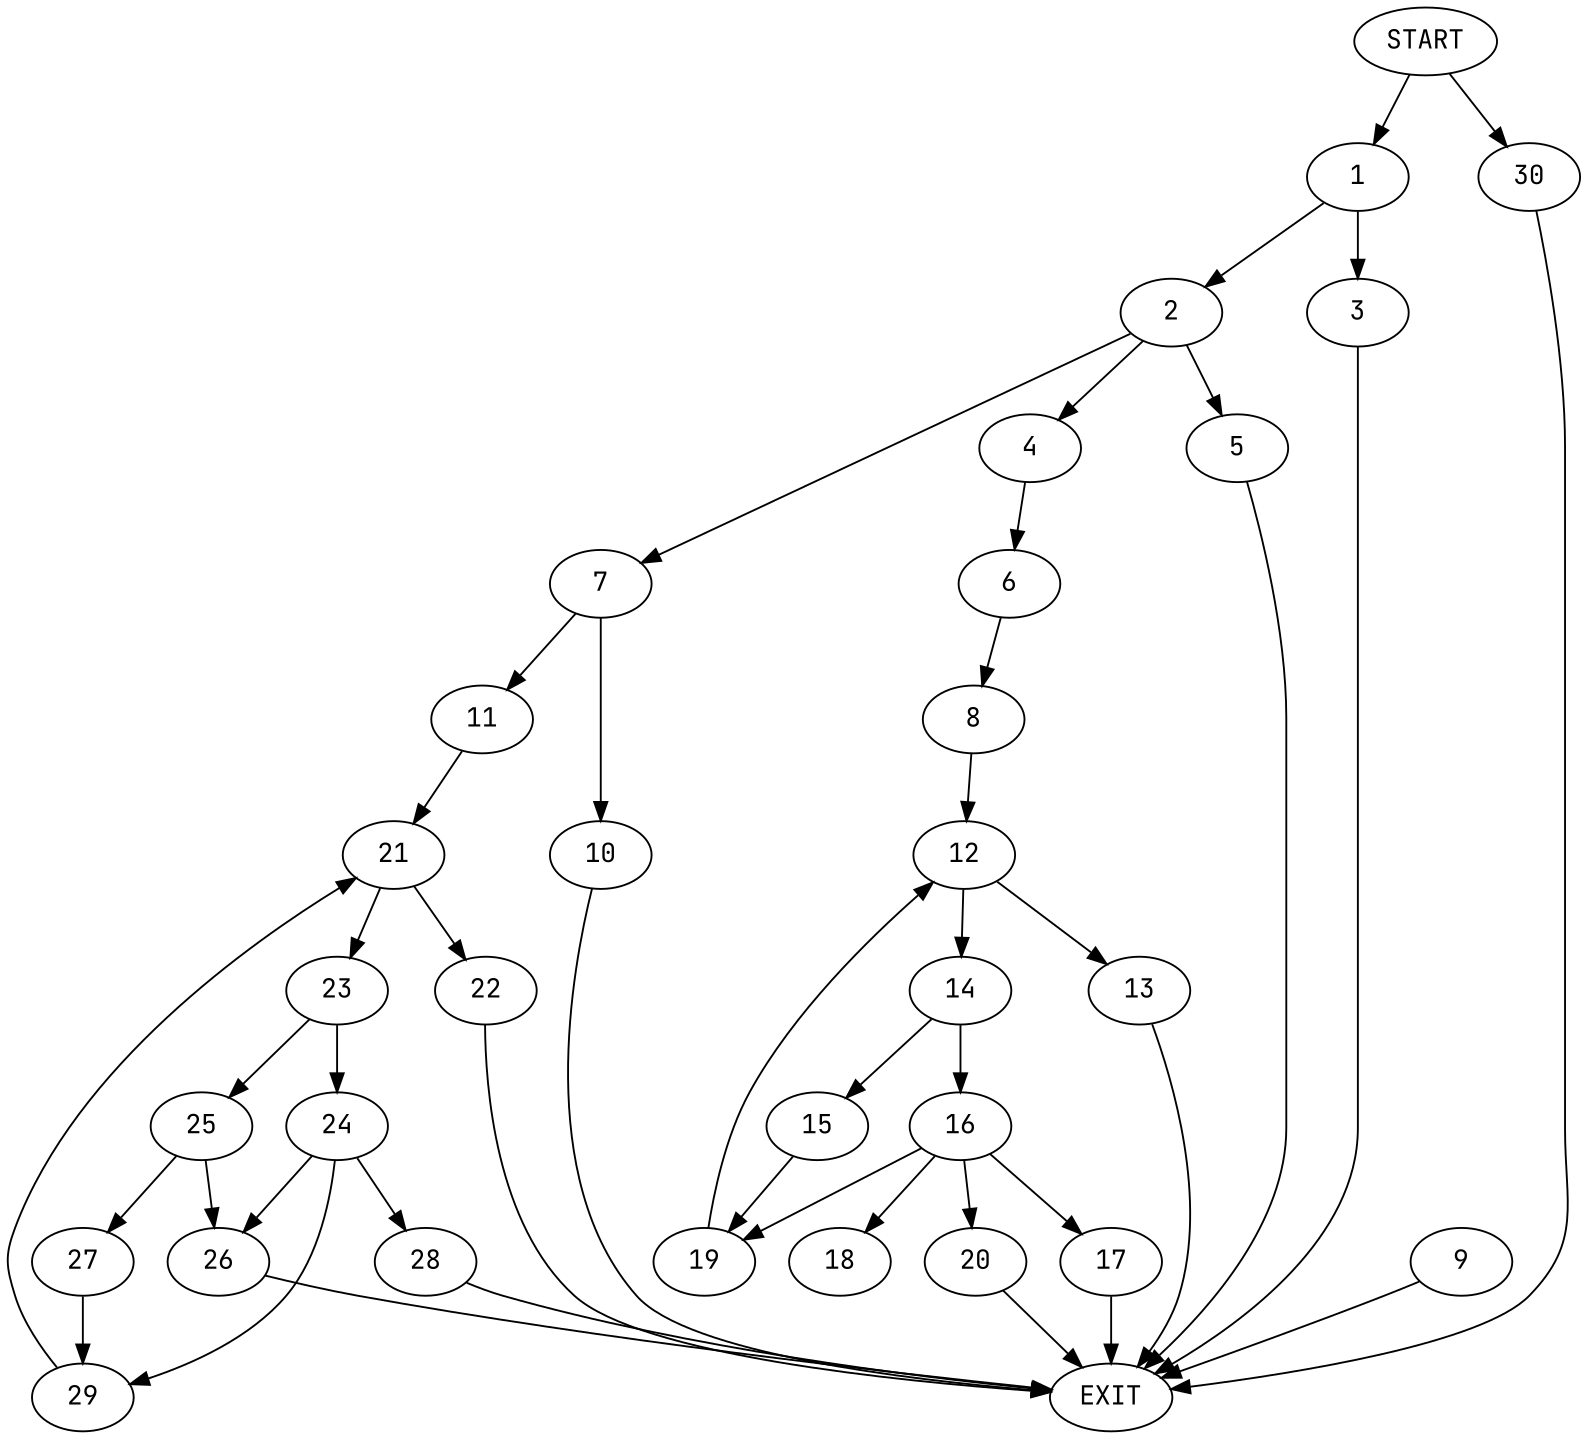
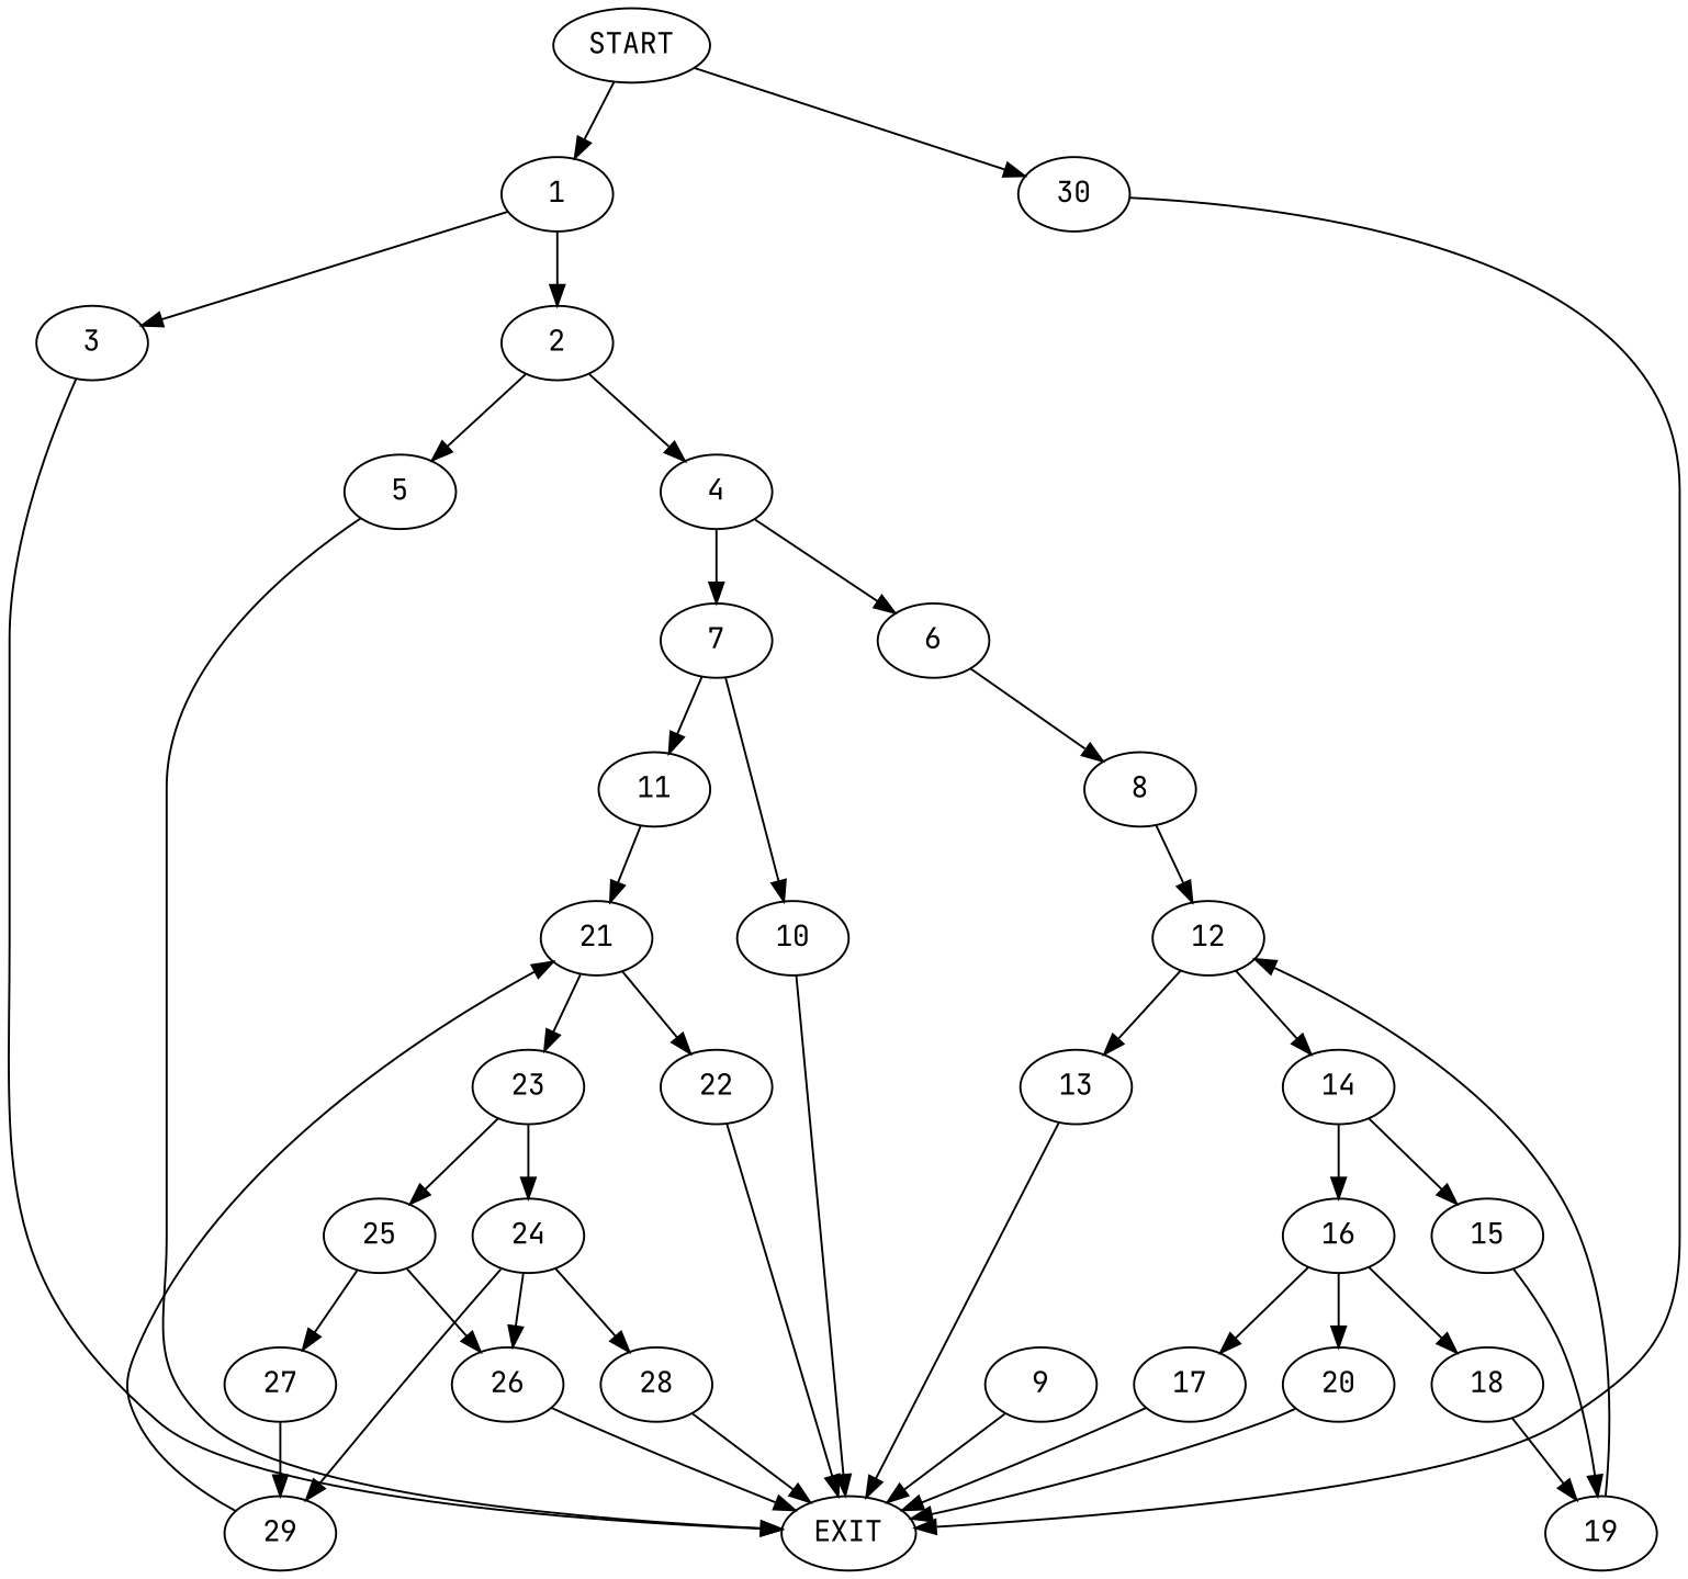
  digraph {
    fontname="JetBrains Mono"
    node [fontname="JetBrains Mono"]
    edge [fontname="JetBrains Mono"]
    n1 [label=START]
    1
    30
    2
    3
    n6 [label=EXIT]
    4
    5
    6
    7
    8
    10
    11
    12
    9
    21
    13
    14
    22
    23
    15
    16
    19
    20
    17
    18
    24
    25
    28
    29
    26
    27
    n1 -> 1
    n1 -> 30
    1 -> 2
    1 -> 3
    30 -> n6
    2 -> 4
    2 -> 5
    3 -> n6
    4 -> 6
-   2 -> 7
+   4 -> 7
    5 -> n6
    6 -> 8
    7 -> 10
    7 -> 11
    8 -> 12
    10 -> n6
    11 -> 21
    12 -> 13
    12 -> 14
    9 -> n6
    21 -> 22
    21 -> 23
    13 -> n6
    14 -> 15
    14 -> 16
    22 -> n6
    23 -> 24
    23 -> 25
    15 -> 19
    16 -> 20
    16 -> 17
    16 -> 18
    19 -> 12
    20 -> n6
    17 -> n6
-   16 -> 19
+   18 -> 19
    24 -> 28
    24 -> 29
    24 -> 26
    25 -> 26
    25 -> 27
    28 -> n6
    29 -> 21
    26 -> n6
    27 -> 29
  }
